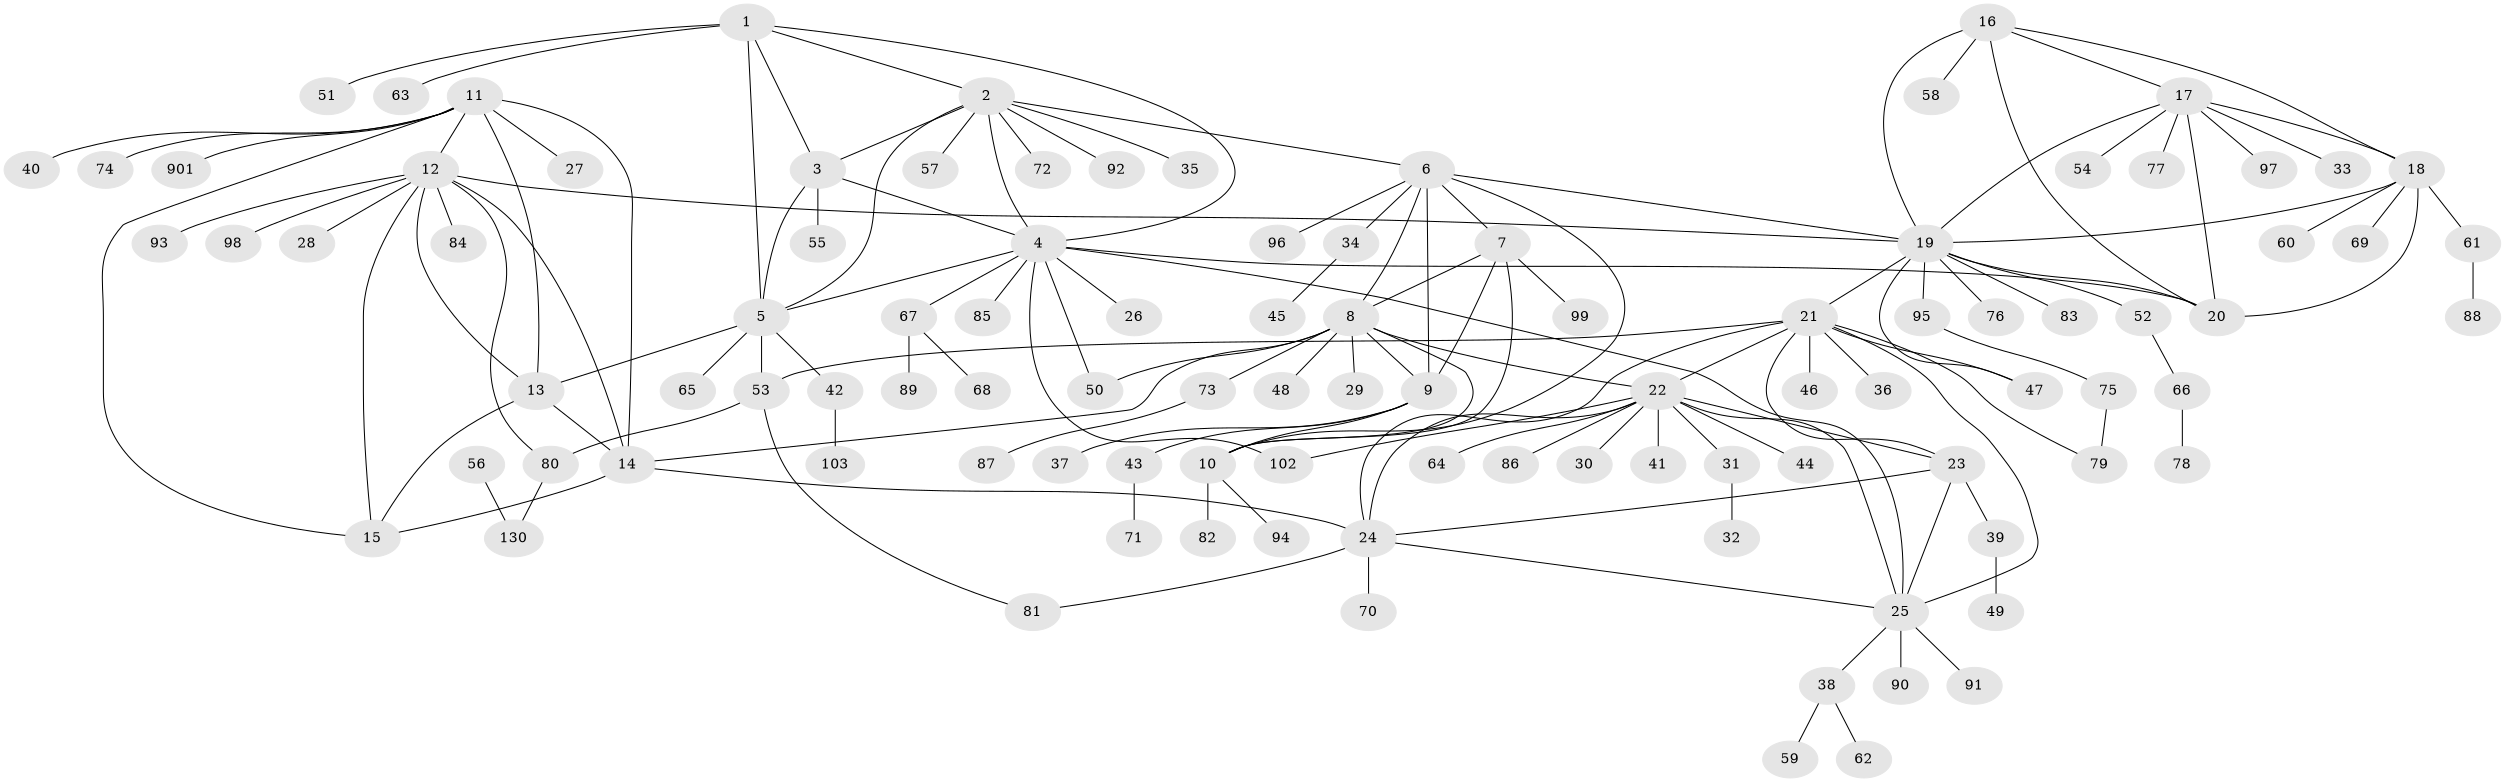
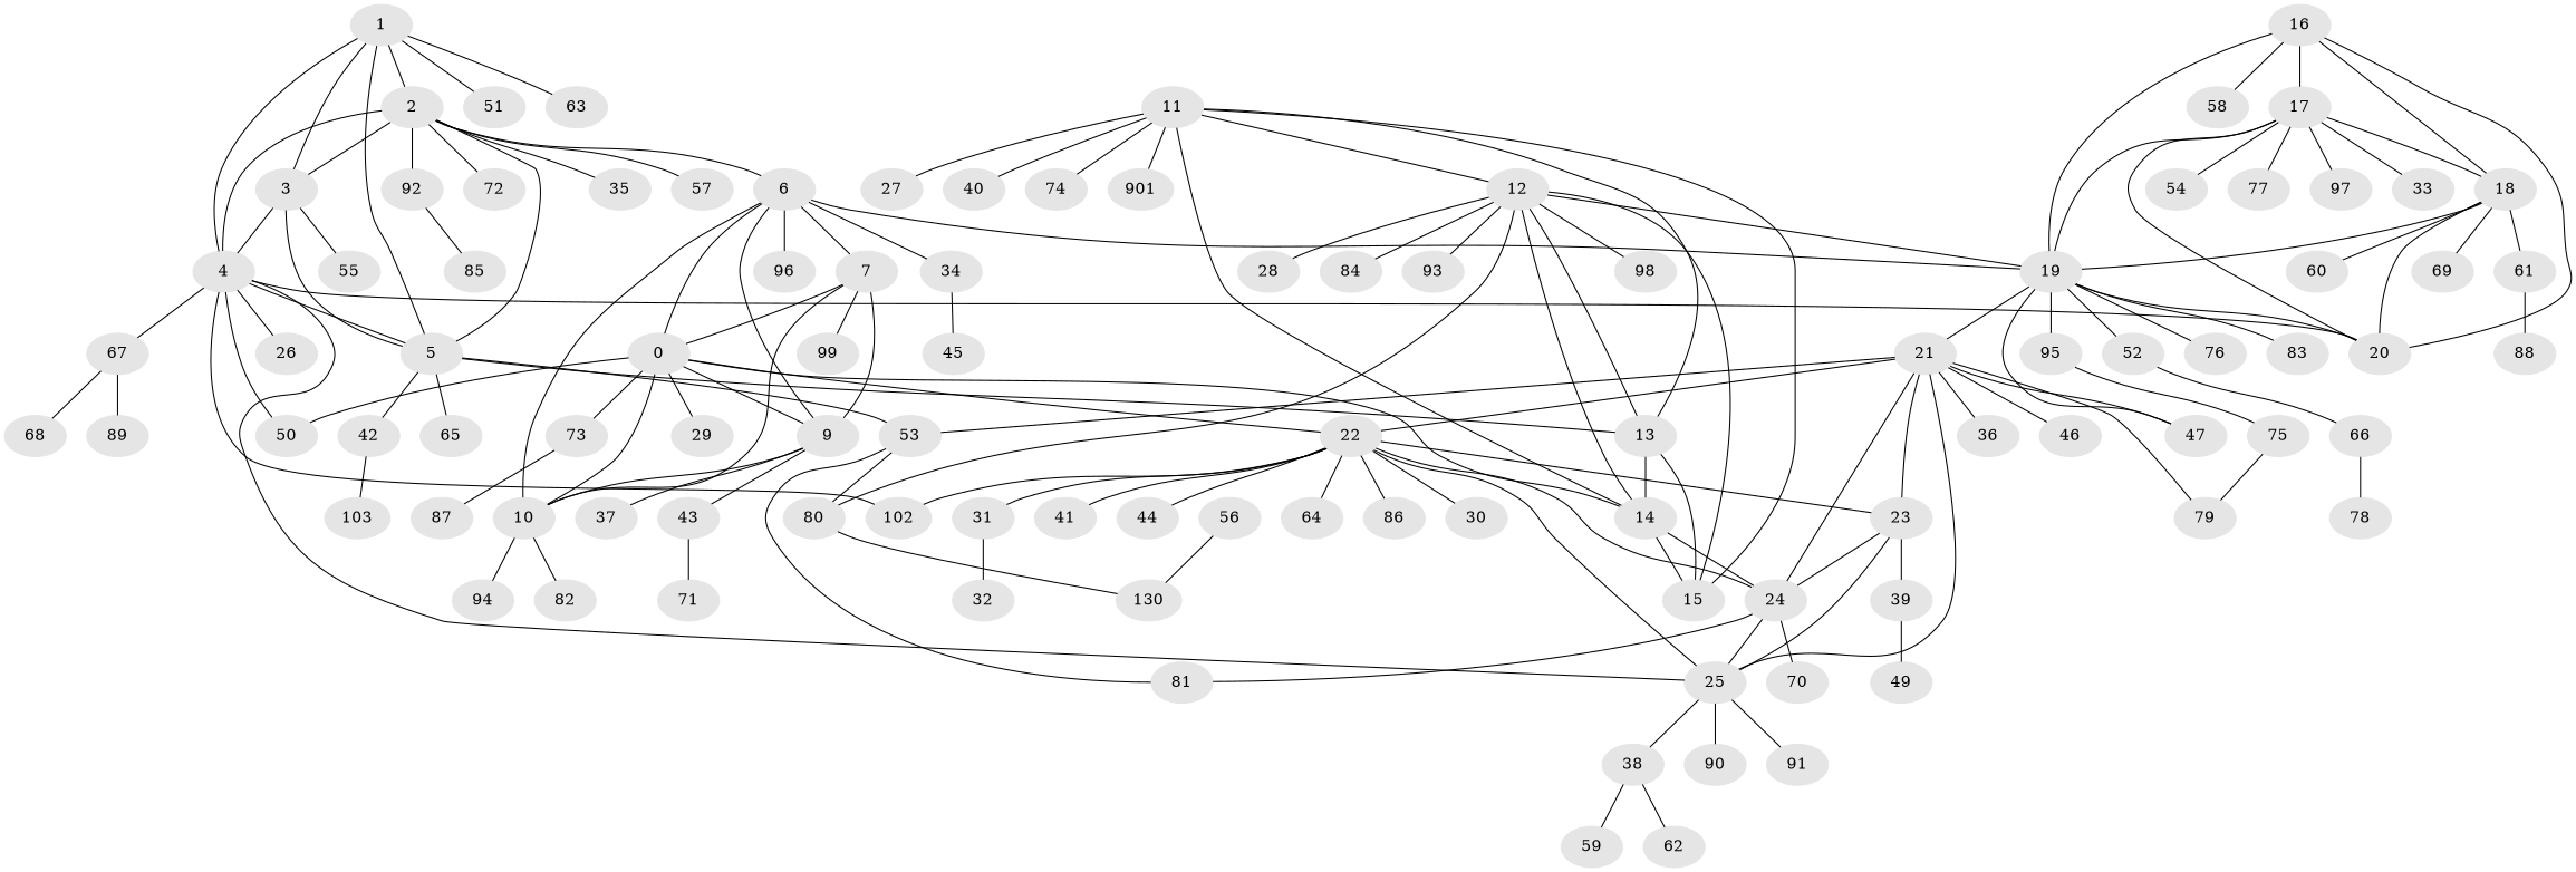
  graph {
    node [color=gray90 style=filled]
    1
    2
    3
    4
    5
    51
    63
    6
    35
    57
    72
    92
    55
    20
    25
    26
    50
    67
    85
    102
    13
    42
    53
    65
    7
-   8
+   8 [label=0]
    9
    10
    19
    34
    96
    38
    90
    91
    68
    89
    14
    15
    103
    80
    81
    99
    22
    29
-   48
    73
    37
    43
    82
    94
    21
    47
    52
    76
    83
    95
    45
    24
    23
    30
    31
    41
    44
    64
    86
    87
    71
    11
    12
    27
    40
    74
    n73 [label=901]
    28
    84
    93
    98
    n78 [label=130]
    70
    16
    17
    18
    58
    33
    54
    77
    97
    60
    61
    69
    88
    36
    46
    79
    66
    75
    39
    32
    49
    59
    62
    56
    78
    1 -- 2
    1 -- 3
    1 -- 4
    1 -- 5
    1 -- 51
    1 -- 63
    2 -- 3
    2 -- 4
    2 -- 5
    2 -- 6
    2 -- 35
    2 -- 57
    2 -- 72
    2 -- 92
    3 -- 4
    3 -- 5
    3 -- 55
    4 -- 5
    4 -- 20
    4 -- 25
    4 -- 26
    4 -- 50
    4 -- 67
-   4 -- 85
+   92 -- 85
    4 -- 102
    5 -- 13
    5 -- 42
    5 -- 53
    5 -- 65
    6 -- 7
    6 -- 8
    6 -- 9
    6 -- 10
    6 -- 19
    6 -- 34
    6 -- 96
    25 -- 38
    25 -- 90
    25 -- 91
    67 -- 68
    67 -- 89
    13 -- 14
    13 -- 15
    42 -- 103
    53 -- 80
    53 -- 81
    7 -- 8
    7 -- 9
    7 -- 10
    7 -- 99
    8 -- 50
    8 -- 9
    8 -- 10
    8 -- 14
    8 -- 22
    8 -- 29
-   8 -- 48
    8 -- 73
    9 -- 10
    9 -- 37
    9 -- 43
    10 -- 82
    10 -- 94
    19 -- 20
    19 -- 21
    19 -- 47
    19 -- 52
    19 -- 76
    19 -- 83
    19 -- 95
    34 -- 45
    38 -- 59
    38 -- 62
    14 -- 15
    14 -- 24
    80 -- n78
    22 -- 25
    22 -- 102
    22 -- 24
    22 -- 23
    22 -- 30
    22 -- 31
    22 -- 41
    22 -- 44
    22 -- 64
    22 -- 86
    73 -- 87
    43 -- 71
    21 -- 25
    21 -- 53
    21 -- 22
    21 -- 47
    21 -- 24
    21 -- 23
    21 -- 36
    21 -- 46
    21 -- 79
    52 -- 66
    95 -- 75
    24 -- 25
    24 -- 81
    24 -- 70
    23 -- 25
    23 -- 24
    23 -- 39
    31 -- 32
    11 -- 13
    11 -- 14
    11 -- 15
    11 -- 12
    11 -- 27
    11 -- 40
    11 -- 74
    11 -- n73
    12 -- 13
    12 -- 19
    12 -- 14
    12 -- 15
    12 -- 80
    12 -- 28
    12 -- 84
    12 -- 93
    12 -- 98
    16 -- 20
    16 -- 19
    16 -- 17
    16 -- 18
    16 -- 58
    17 -- 20
    17 -- 19
    17 -- 18
    17 -- 33
    17 -- 54
    17 -- 77
    17 -- 97
    18 -- 20
    18 -- 19
    18 -- 60
    18 -- 61
    18 -- 69
    61 -- 88
    66 -- 78
    75 -- 79
    39 -- 49
    56 -- n78
  }
